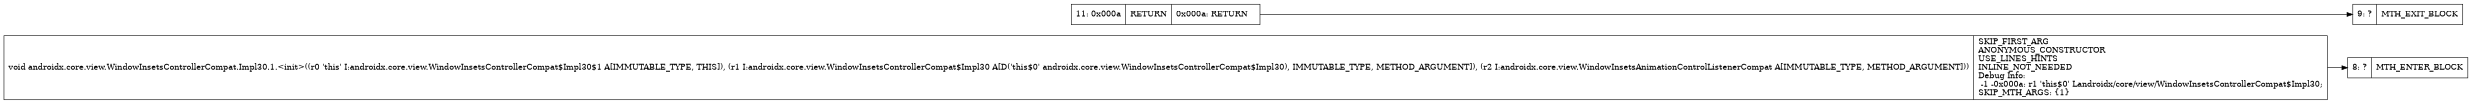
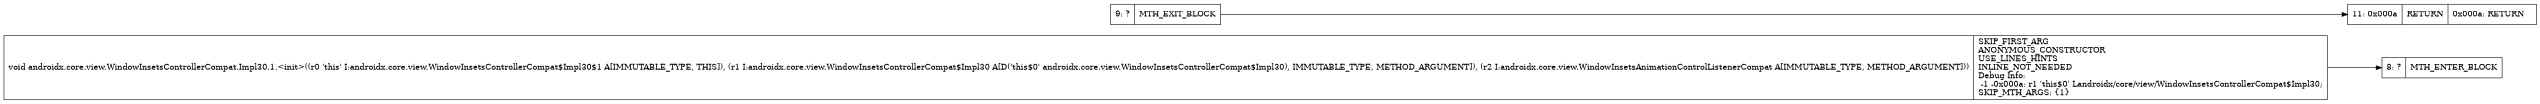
  digraph {
    rankdir=LR
    node [shape=record]
    n1 [label="{8\:\ ?|MTH_ENTER_BLOCK\l}"]
    n2 [label="{11\:\ 0x000a|RETURN\l|0x000a: RETURN   \l}"]
    n3 [label="{9\:\ ?|MTH_EXIT_BLOCK\l}"]
    n4 [label="{void androidx.core.view.WindowInsetsControllerCompat.Impl30.1.\<init\>((r0 'this' I:androidx.core.view.WindowInsetsControllerCompat$Impl30$1 A[IMMUTABLE_TYPE, THIS]), (r1 I:androidx.core.view.WindowInsetsControllerCompat$Impl30 A[D('this$0' androidx.core.view.WindowInsetsControllerCompat$Impl30), IMMUTABLE_TYPE, METHOD_ARGUMENT]), (r2 I:androidx.core.view.WindowInsetsAnimationControlListenerCompat A[IMMUTABLE_TYPE, METHOD_ARGUMENT]))  | SKIP_FIRST_ARG\lANONYMOUS_CONSTRUCTOR\lUSE_LINES_HINTS\lINLINE_NOT_NEEDED\lDebug Info:\l  \-1 \-0x000a: r1 'this$0' Landroidx\/core\/view\/WindowInsetsControllerCompat$Impl30;\lSKIP_MTH_ARGS: \{1\}\l}"]
-   n2 -> n3
+   n3 -> n2
    n4 -> n1
  }
